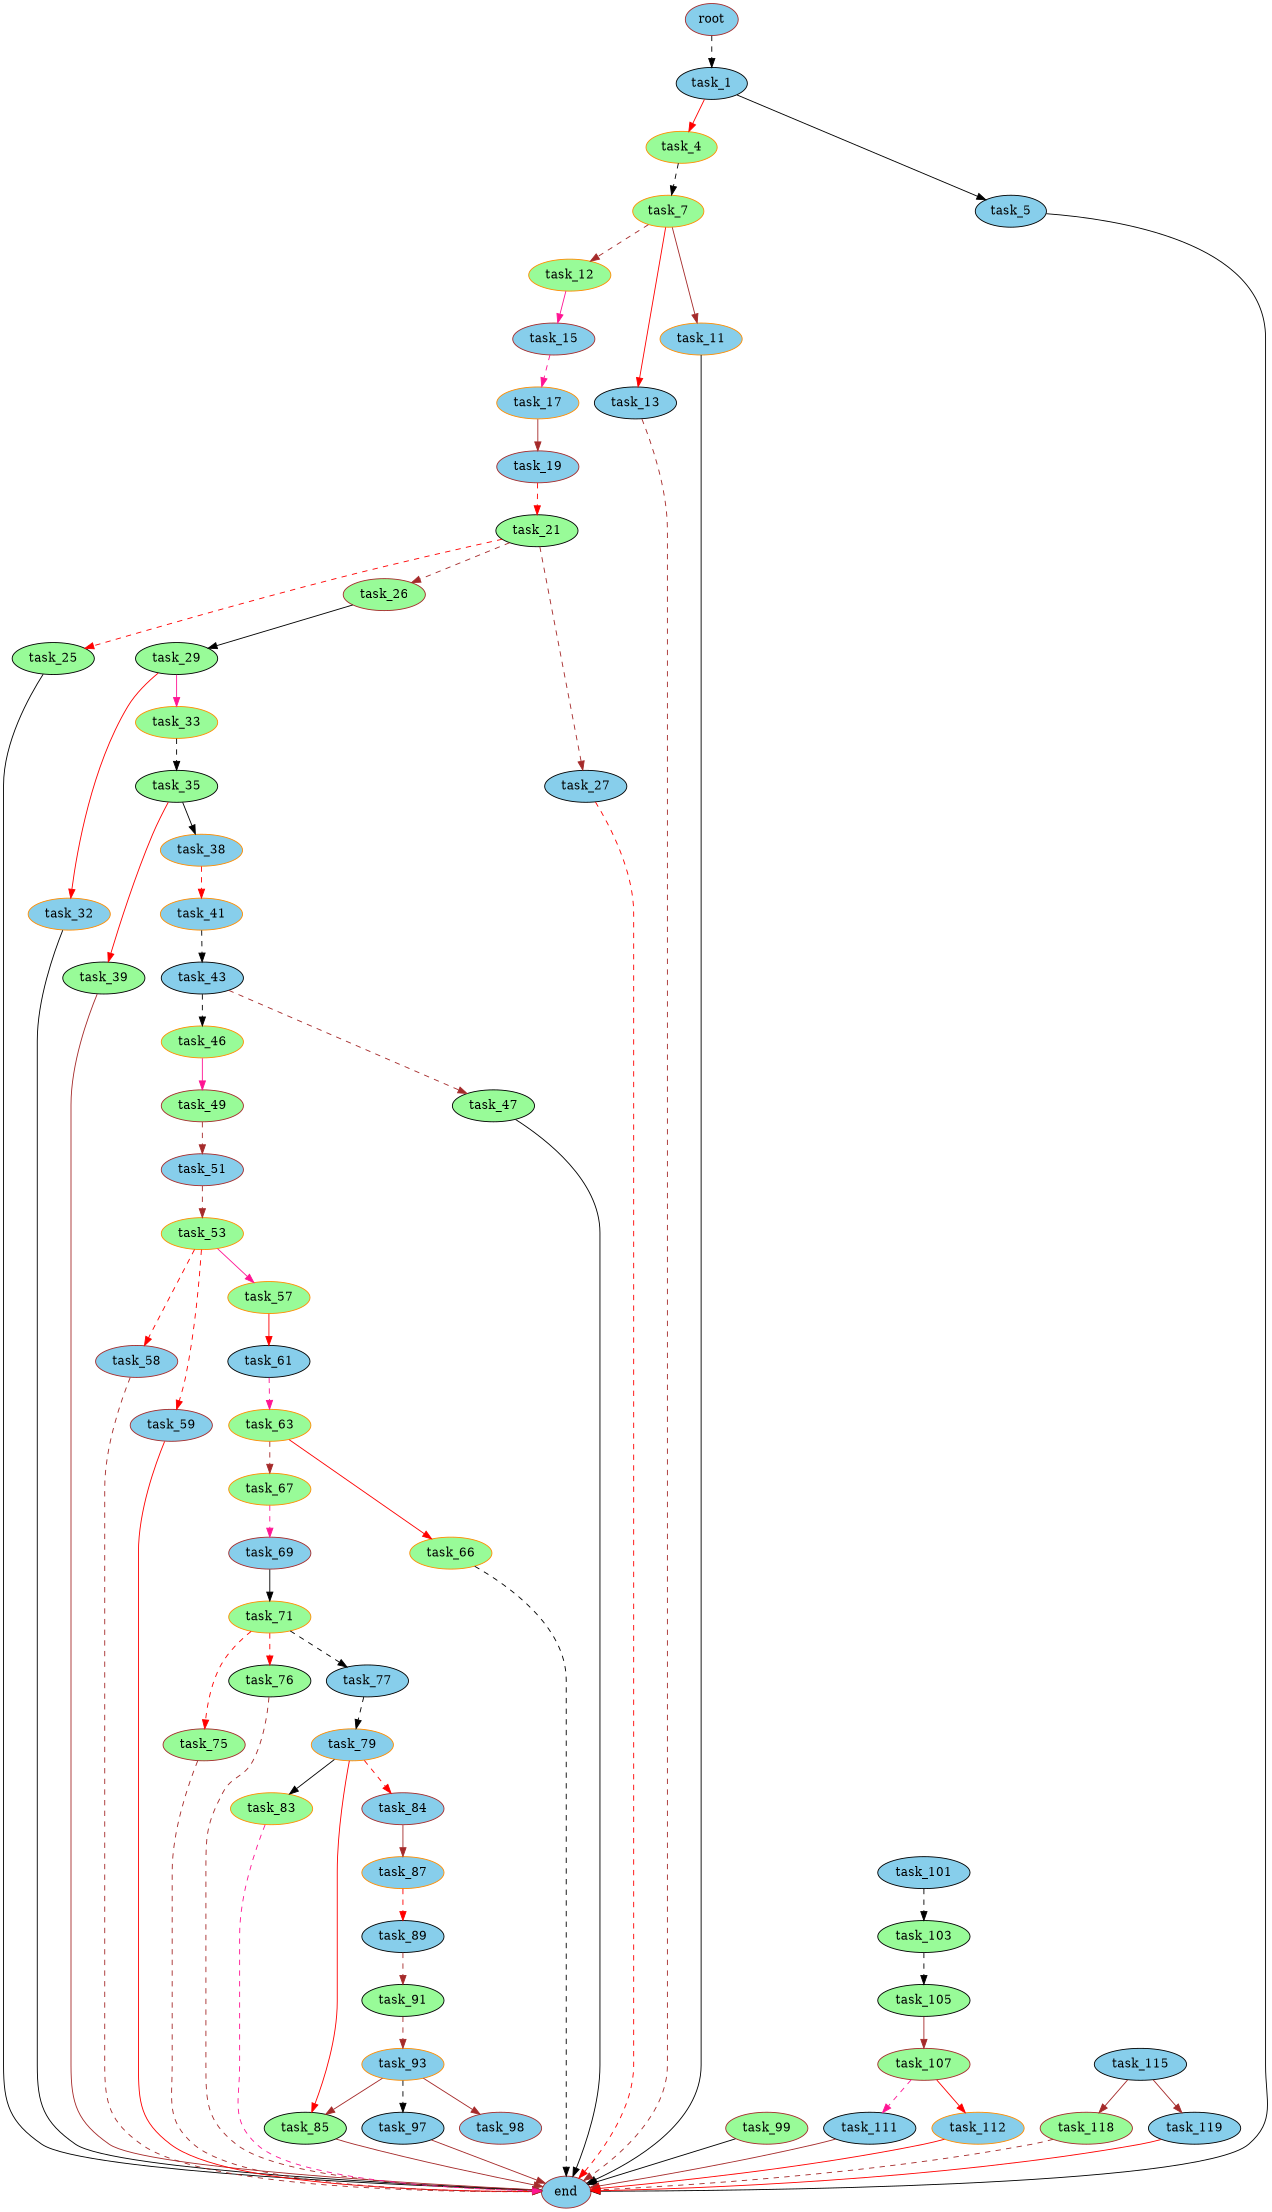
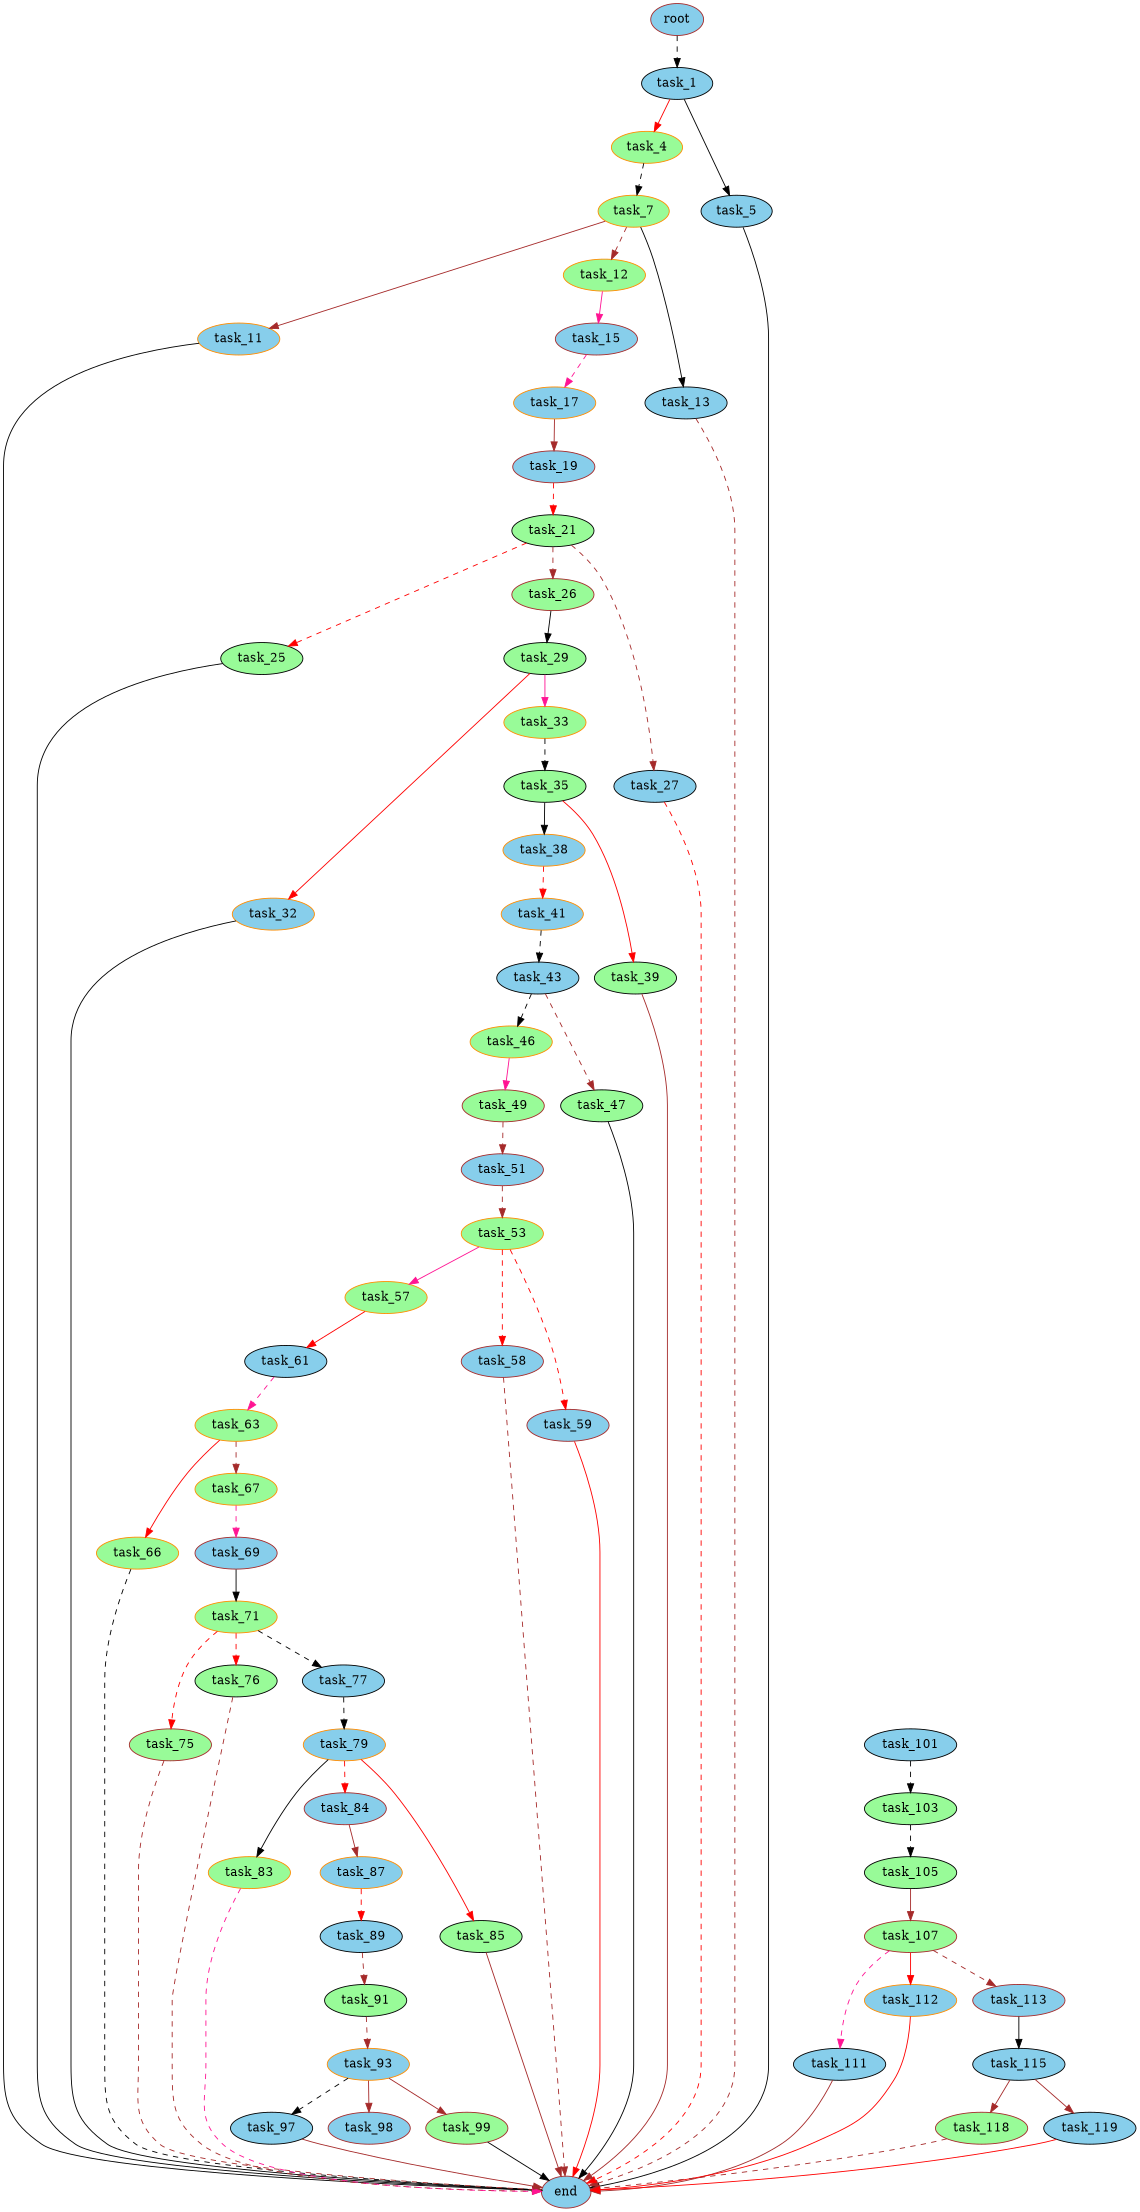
  digraph {
    node [color=black fillcolor=skyblue style=filled]
    edge [color=brown style=dashed]
    root [color=brown]
    task_1
    task_4 [color=darkorange fillcolor=palegreen]
    task_5
    task_7 [color=darkorange fillcolor=palegreen]
    end [color=brown]
    task_11 [color=darkorange]
    task_12 [color=darkorange fillcolor=palegreen]
    task_13
    task_15 [color=brown]
    task_17 [color=darkorange]
    task_19 [color=brown]
    task_21 [fillcolor=palegreen]
    task_25 [fillcolor=palegreen]
    task_26 [color=brown fillcolor=palegreen]
    task_27
    task_29 [fillcolor=palegreen]
    task_32 [color=darkorange]
    task_33 [color=darkorange fillcolor=palegreen]
    task_35 [fillcolor=palegreen]
    task_38 [color=darkorange]
    task_39 [fillcolor=palegreen]
    task_41 [color=darkorange]
    task_43
    task_46 [color=darkorange fillcolor=palegreen]
    task_47 [fillcolor=palegreen]
    task_49 [color=brown fillcolor=palegreen]
    task_51 [color=brown]
    task_53 [color=darkorange fillcolor=palegreen]
    task_57 [color=darkorange fillcolor=palegreen]
    task_58 [color=brown]
    task_59 [color=brown]
    task_61
    task_63 [color=darkorange fillcolor=palegreen]
    task_66 [color=darkorange fillcolor=palegreen]
    task_67 [color=darkorange fillcolor=palegreen]
    task_69 [color=brown]
    task_71 [color=darkorange fillcolor=palegreen]
    task_75 [color=brown fillcolor=palegreen]
    task_76 [fillcolor=palegreen]
    task_77
    task_79 [color=darkorange]
    task_83 [color=darkorange fillcolor=palegreen]
    task_84 [color=brown]
    task_85 [fillcolor=palegreen]
    task_87 [color=darkorange]
    task_89
    task_91 [fillcolor=palegreen]
    task_93 [color=darkorange]
    task_97
    task_98 [color=brown]
    task_99 [color=brown fillcolor=palegreen]
    task_103 [fillcolor=palegreen]
    task_101
    task_105 [fillcolor=palegreen]
    task_107 [color=brown fillcolor=palegreen]
    task_111
    task_112 [color=darkorange]
+   task_113 [color=brown]
    task_115
    task_118 [color=brown fillcolor=palegreen]
    task_119
    root -> task_1 [color=black]
    task_1 -> task_4 [color=red style=solid]
    task_1 -> task_5 [color=black style=solid]
    task_4 -> task_7 [color=black]
    task_5 -> end [color=black style=solid]
    task_7 -> task_11 [style=solid]
    task_7 -> task_12
-   task_7 -> task_13 [color=red style=solid]
+   task_7 -> task_13 [color=black style=solid]
    task_11 -> end [color=black style=solid]
    task_12 -> task_15 [color=deeppink style=solid]
    task_13 -> end
    task_15 -> task_17 [color=deeppink]
    task_17 -> task_19 [style=solid]
    task_19 -> task_21 [color=red]
    task_21 -> task_25 [color=red]
    task_21 -> task_26
    task_21 -> task_27
    task_25 -> end [color=black style=solid]
    task_26 -> task_29 [color=black style=solid]
    task_27 -> end [color=red]
    task_29 -> task_32 [color=red style=solid]
    task_29 -> task_33 [color=deeppink style=solid]
    task_32 -> end [color=black style=solid]
    task_33 -> task_35 [color=black]
    task_35 -> task_38 [color=black style=solid]
    task_35 -> task_39 [color=red style=solid]
    task_38 -> task_41 [color=red]
    task_39 -> end [style=solid]
    task_41 -> task_43 [color=black]
    task_43 -> task_46 [color=black]
    task_43 -> task_47
    task_46 -> task_49 [color=deeppink style=solid]
    task_47 -> end [color=black style=solid]
    task_49 -> task_51
    task_51 -> task_53
    task_53 -> task_57 [color=deeppink style=solid]
    task_53 -> task_58 [color=red]
    task_53 -> task_59 [color=red]
    task_57 -> task_61 [color=red style=solid]
    task_58 -> end
    task_59 -> end [color=red style=solid]
    task_61 -> task_63 [color=deeppink]
    task_63 -> task_66 [color=red style=solid]
    task_63 -> task_67
    task_66 -> end [color=black]
    task_67 -> task_69 [color=deeppink]
    task_69 -> task_71 [color=black style=solid]
    task_71 -> task_75 [color=red]
    task_71 -> task_76 [color=red]
    task_71 -> task_77 [color=black]
    task_75 -> end
    task_76 -> end
    task_77 -> task_79 [color=black]
    task_79 -> task_83 [color=black style=solid]
    task_79 -> task_84 [color=red]
    task_79 -> task_85 [color=red style=solid]
    task_83 -> end [color=deeppink]
    task_84 -> task_87 [style=solid]
    task_85 -> end [style=solid]
    task_87 -> task_89 [color=red]
    task_89 -> task_91
    task_91 -> task_93
    task_93 -> task_97 [color=black]
    task_93 -> task_98 [style=solid]
-   task_93 -> task_85 [style=solid]
+   task_93 -> task_99 [style=solid]
    task_97 -> end [style=solid]
    task_99 -> end [color=black style=solid]
    task_103 -> task_105 [color=black]
    task_101 -> task_103 [color=black]
    task_105 -> task_107 [style=solid]
    task_107 -> task_111 [color=deeppink]
    task_107 -> task_112 [color=red style=solid]
+   task_107 -> task_113
    task_111 -> end [style=solid]
    task_112 -> end [color=red style=solid]
+   task_113 -> task_115 [color=black style=solid]
    task_115 -> task_118 [style=solid]
    task_115 -> task_119 [style=solid]
    task_118 -> end
    task_119 -> end [color=red style=solid]
  }
